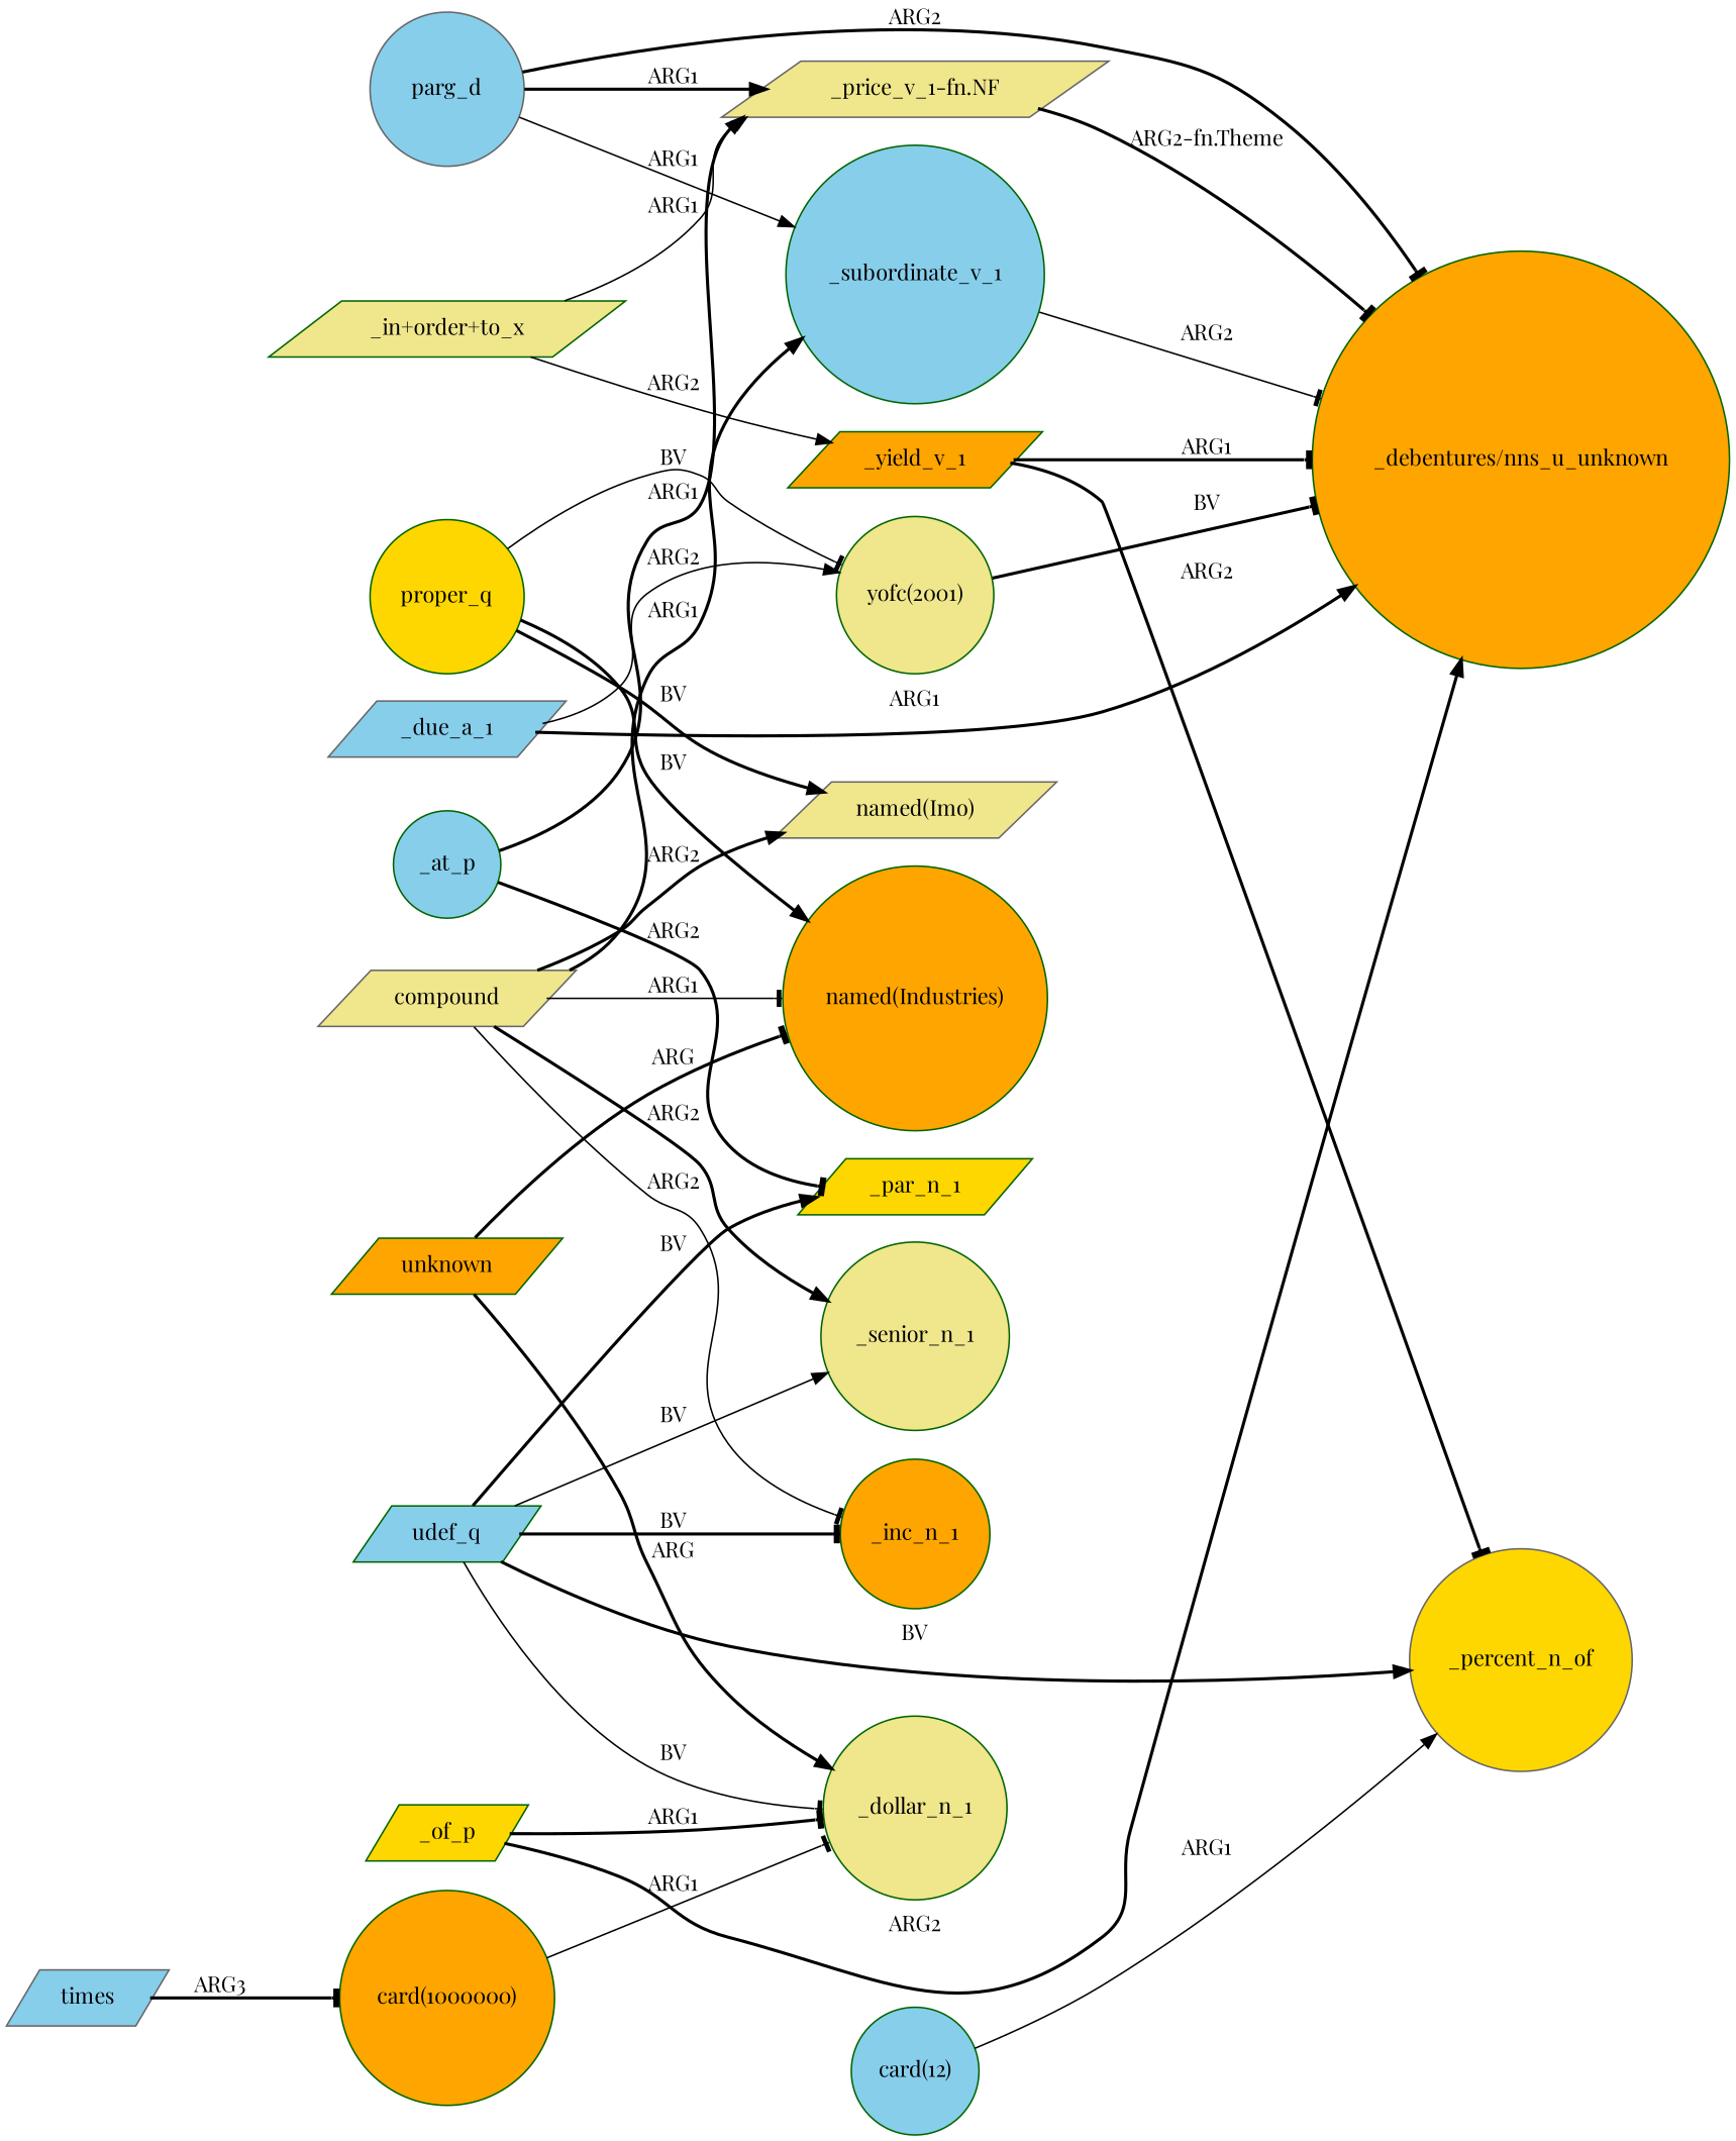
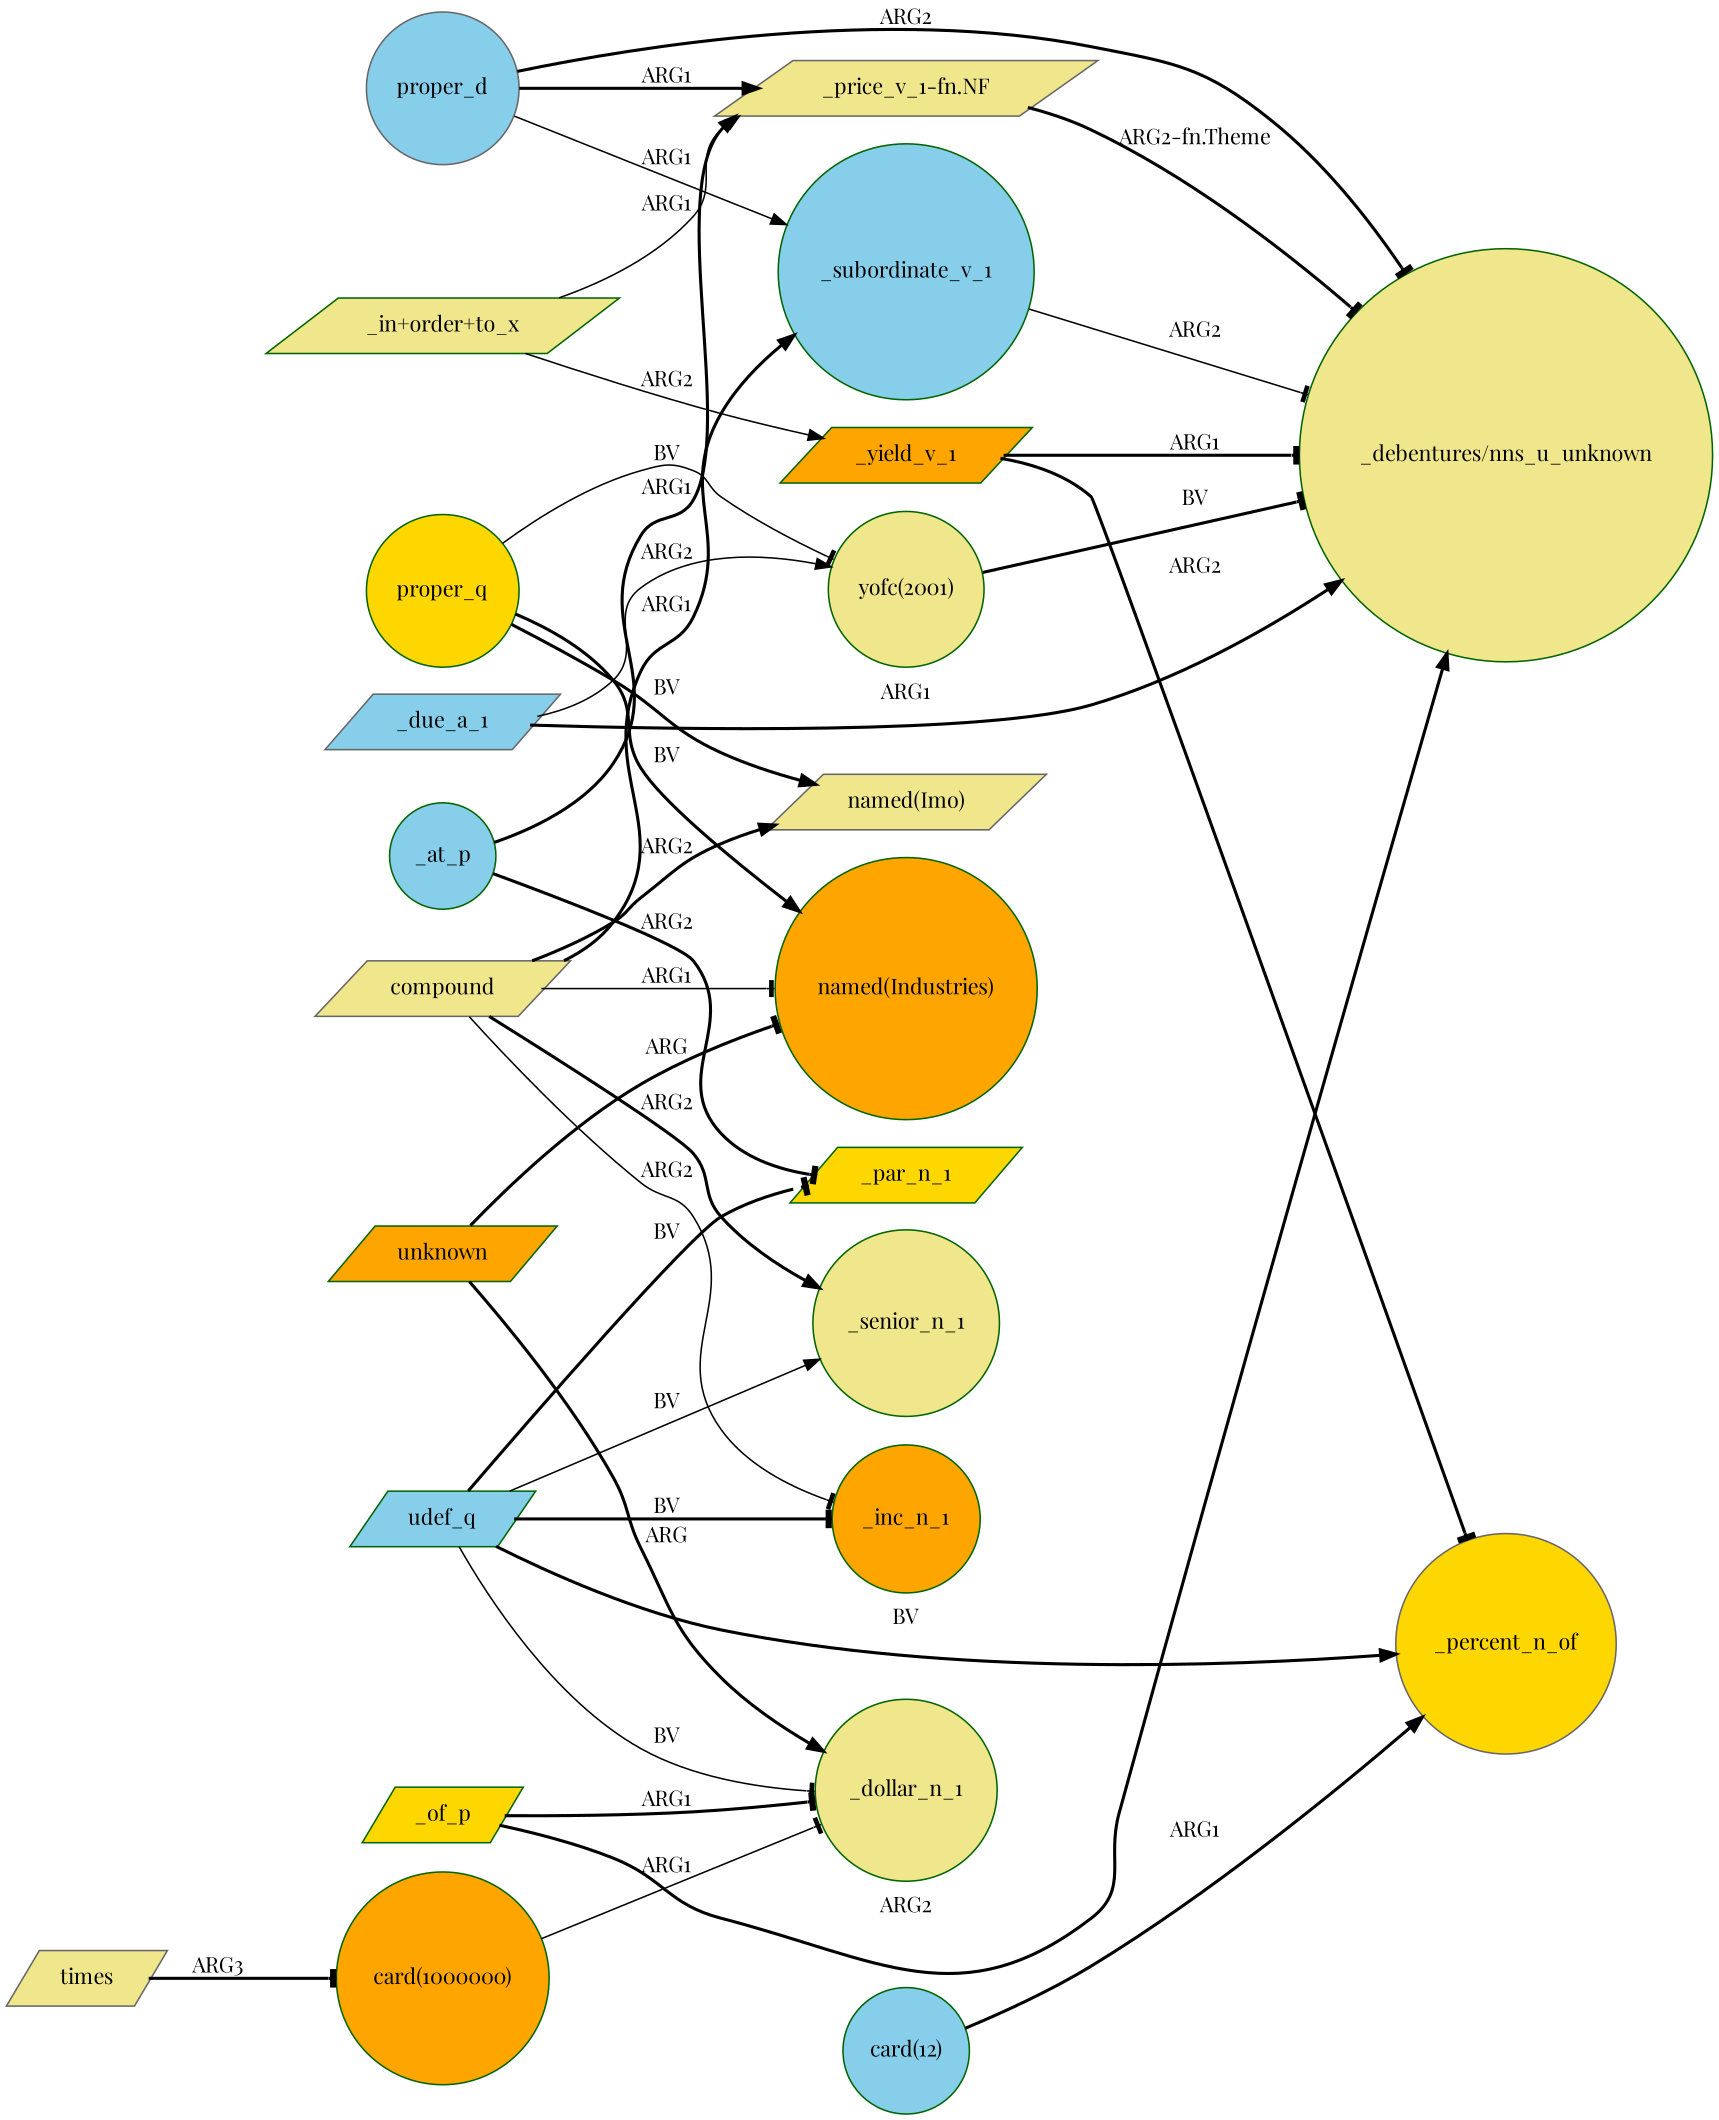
  digraph {
    fontname="Playfair Display"
    rankdir=LR
    node [color=darkgreen fillcolor=khaki fontname="Playfair Display" shape=circle style=filled]
    edge [arrowhead=normal fontname="Playfair Display" style=bold]
    _due_a_1 [color=gray40 fillcolor=skyblue shape=parallelogram]
-   "_debentures/nns_u_unknown" [fillcolor=orange]
+   "_debentures/nns_u_unknown"
    "yofc(2001)"
    compound [color=gray40 shape=parallelogram]
    "named(Industries)" [fillcolor=orange]
    _inc_n_1 [fillcolor=orange]
    _senior_n_1
    "named(Imo)" [color=gray40 shape=parallelogram]
    _subordinate_v_1 [fillcolor=skyblue]
    "card(1000000)" [fillcolor=orange]
    _dollar_n_1
    udef_q [fillcolor=skyblue shape=parallelogram]
    _par_n_1 [fillcolor=gold shape=parallelogram]
    _percent_n_of [color=gray40 fillcolor=gold]
    _of_p [fillcolor=gold shape=parallelogram]
    _at_p [fillcolor=skyblue]
    "_price_v_1-fn.NF" [color=gray40 shape=parallelogram]
    unknown [fillcolor=orange shape=parallelogram]
-   parg_d [color=gray40 fillcolor=skyblue]
-   times [color=gray40 fillcolor=skyblue shape=parallelogram]
+   parg_d [color=gray40 fillcolor=skyblue label=proper_d]
+   times [color=gray40 shape=parallelogram]
    "_in+order+to_x" [shape=parallelogram]
    _yield_v_1 [fillcolor=orange shape=parallelogram]
    proper_q [fillcolor=gold]
    "card(12)" [fillcolor=skyblue]
    _due_a_1 -> "_debentures/nns_u_unknown" [label=ARG1]
    _due_a_1 -> "yofc(2001)" [label=ARG2 style=solid]
    "yofc(2001)" -> "_debentures/nns_u_unknown" [arrowhead=tee label=BV]
    compound -> "named(Industries)" [arrowhead=tee label=ARG1 style=solid]
    compound -> _inc_n_1 [arrowhead=tee label=ARG2 style=solid]
    compound -> _senior_n_1 [label=ARG2]
    compound -> "named(Imo)" [label=ARG2]
    compound -> _subordinate_v_1 [label=ARG1]
    _subordinate_v_1 -> "_debentures/nns_u_unknown" [arrowhead=tee label=ARG2 style=solid]
    "card(1000000)" -> _dollar_n_1 [arrowhead=tee label=ARG1 style=solid]
    udef_q -> _inc_n_1 [arrowhead=tee label=BV]
    udef_q -> _senior_n_1 [label=BV style=solid]
    udef_q -> _dollar_n_1 [arrowhead=tee label=BV style=solid]
-   udef_q -> _par_n_1 [label=BV]
+   udef_q -> _par_n_1 [arrowhead=tee label=BV]
    udef_q -> _percent_n_of [label=BV]
    _of_p -> "_debentures/nns_u_unknown" [label=ARG2]
    _of_p -> _dollar_n_1 [arrowhead=tee label=ARG1]
    _at_p -> _par_n_1 [arrowhead=tee label=ARG2]
    _at_p -> "_price_v_1-fn.NF" [label=ARG1]
    "_price_v_1-fn.NF" -> "_debentures/nns_u_unknown" [arrowhead=tee label="ARG2-fn.Theme"]
    unknown -> "named(Industries)" [arrowhead=tee label=ARG]
    unknown -> _dollar_n_1 [label=ARG]
    parg_d -> "_debentures/nns_u_unknown" [arrowhead=tee label=ARG2]
    parg_d -> _subordinate_v_1 [label=ARG1 style=solid]
    parg_d -> "_price_v_1-fn.NF" [label=ARG1]
    times -> "card(1000000)" [arrowhead=tee label=ARG3]
    "_in+order+to_x" -> "_price_v_1-fn.NF" [label=ARG1 style=solid]
    "_in+order+to_x" -> _yield_v_1 [label=ARG2 style=solid]
    _yield_v_1 -> "_debentures/nns_u_unknown" [arrowhead=tee label=ARG1]
    _yield_v_1 -> _percent_n_of [arrowhead=tee label=ARG2]
    proper_q -> "yofc(2001)" [arrowhead=tee label=BV style=solid]
    proper_q -> "named(Industries)" [label=BV]
    proper_q -> "named(Imo)" [label=BV]
-   "card(12)" -> _percent_n_of [label=ARG1 style=solid]
+   "card(12)" -> _percent_n_of [label=ARG1]
  }
